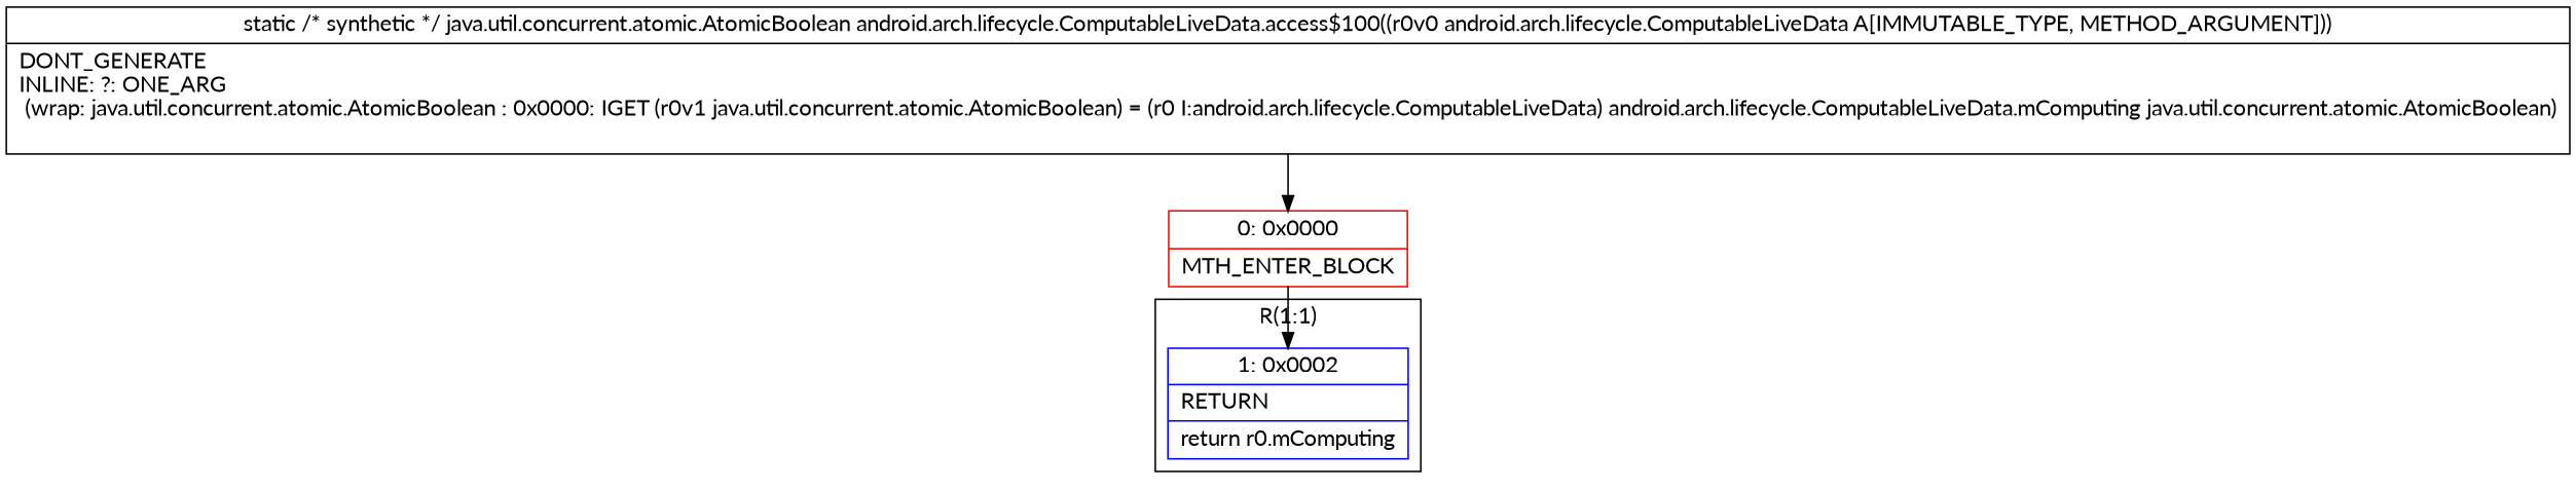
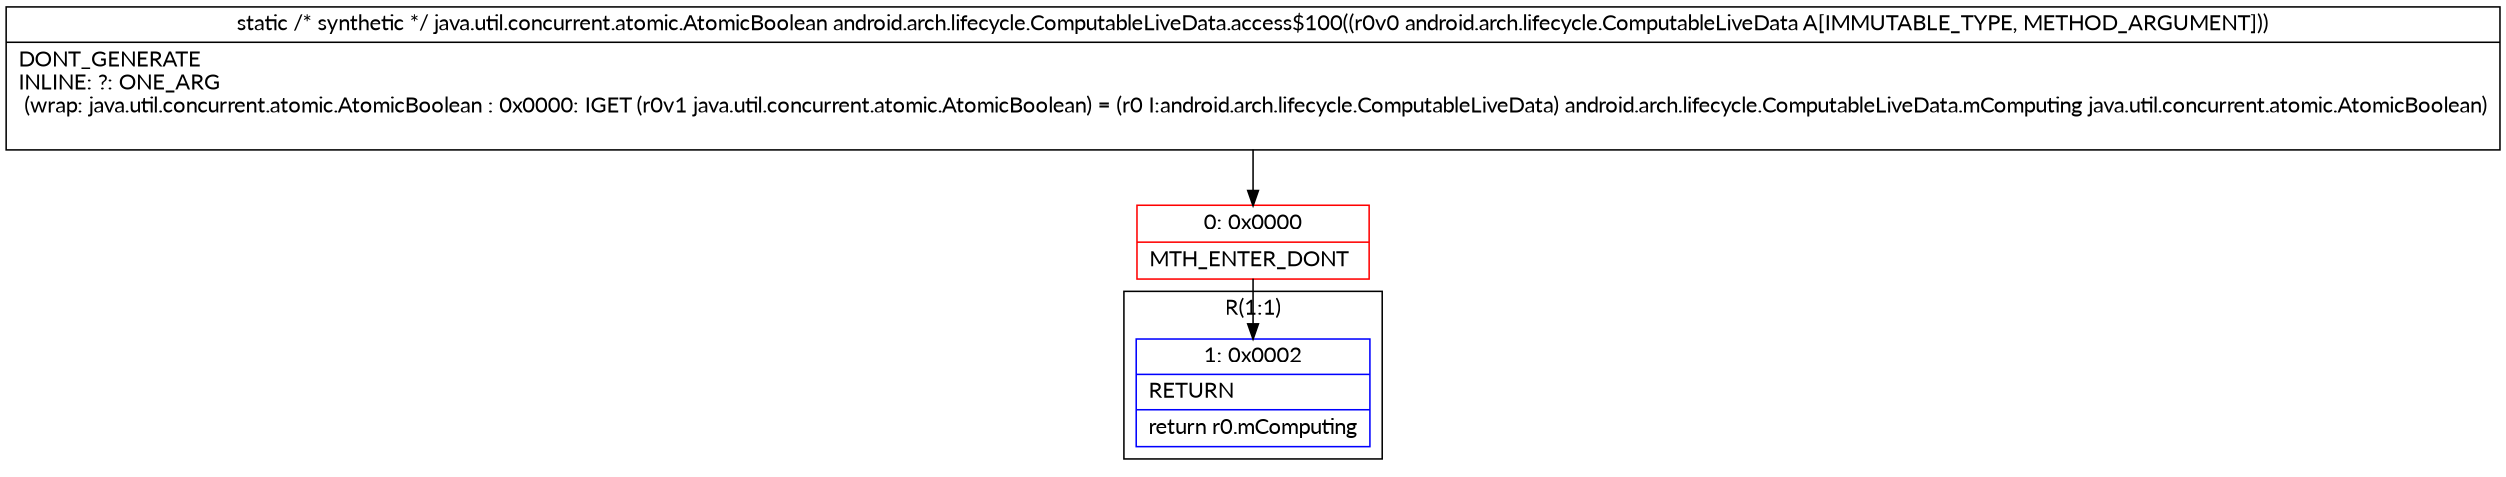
  digraph {
    fontname=Lato
    node [shape=record fontname=Lato]
    edge [fontname=Lato]
    n1 [color=blue label="{1\:\ 0x0002|RETURN\l|return r0.mComputing\l}"]
-   n2 [color=red label="{0\:\ 0x0000|MTH_ENTER_BLOCK\l}"]
+   n2 [color=red label="{0\:\ 0x0000|MTH_ENTER_DONT\l}"]
    n3 [label="{static \/* synthetic *\/ java.util.concurrent.atomic.AtomicBoolean android.arch.lifecycle.ComputableLiveData.access$100((r0v0 android.arch.lifecycle.ComputableLiveData A[IMMUTABLE_TYPE, METHOD_ARGUMENT]))  | DONT_GENERATE\lINLINE: ?: ONE_ARG  \l  (wrap: java.util.concurrent.atomic.AtomicBoolean : 0x0000: IGET  (r0v1 java.util.concurrent.atomic.AtomicBoolean) = (r0 I:android.arch.lifecycle.ComputableLiveData) android.arch.lifecycle.ComputableLiveData.mComputing java.util.concurrent.atomic.AtomicBoolean)\l\l}"]
    subgraph cluster_1 {
      label="R(1:1)"
      n1
    }
    n2 -> n1
    n3 -> n2
  }
